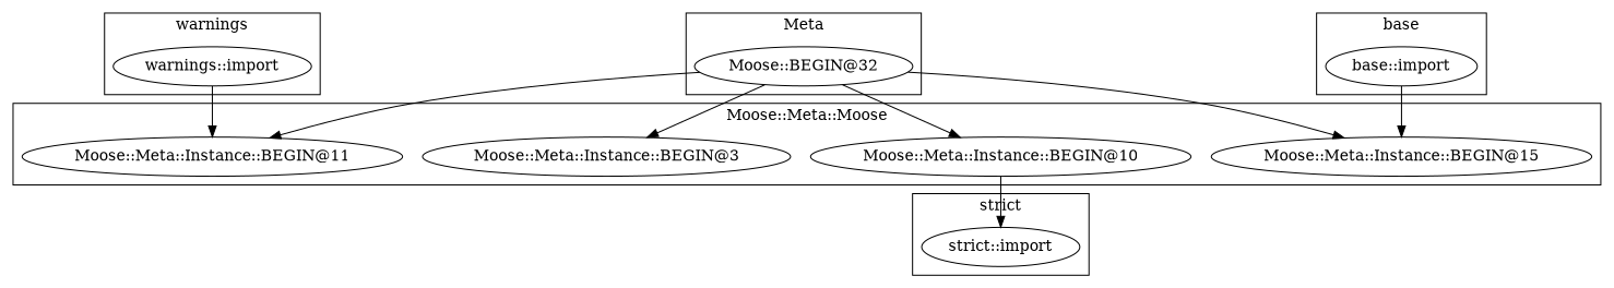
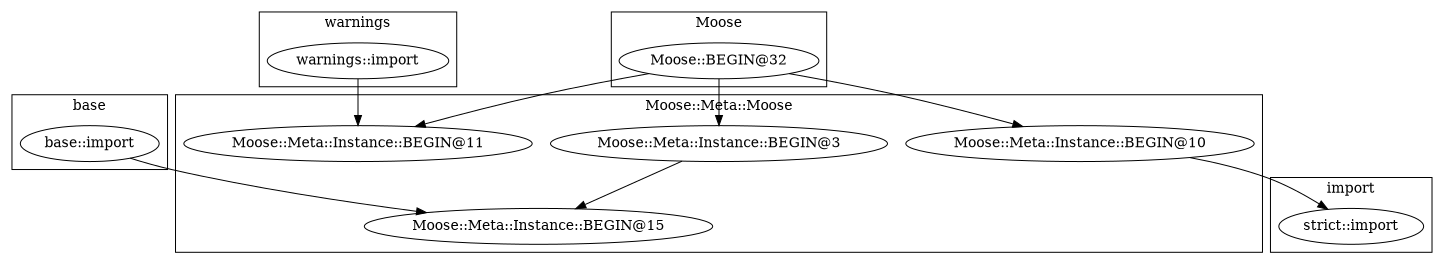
  digraph {
    "Moose::Meta::Instance::BEGIN@15"
    "Moose::Meta::Instance::BEGIN@10"
    "Moose::Meta::Instance::BEGIN@3"
    "Moose::Meta::Instance::BEGIN@11"
    "warnings::import"
    "Moose::BEGIN@32"
    "base::import"
    "strict::import"
    subgraph cluster_1 {
      label="Moose::Meta::Moose"
      "Moose::Meta::Instance::BEGIN@15"
      "Moose::Meta::Instance::BEGIN@10"
      "Moose::Meta::Instance::BEGIN@3"
      "Moose::Meta::Instance::BEGIN@11"
    }
    subgraph cluster_2 {
      label=warnings
      "warnings::import"
    }
    subgraph cluster_3 {
-     label=Meta
+     label=Moose
      "Moose::BEGIN@32"
    }
    subgraph cluster_4 {
      label=base
      "base::import"
    }
    subgraph cluster_5 {
-     label="strict"
+     label=import
      "strict::import"
    }
    "Moose::Meta::Instance::BEGIN@10" -> "strict::import"
    "warnings::import" -> "Moose::Meta::Instance::BEGIN@11"
-   "Moose::BEGIN@32" -> "Moose::Meta::Instance::BEGIN@15"
+   "Moose::Meta::Instance::BEGIN@3" -> "Moose::Meta::Instance::BEGIN@15"
    "Moose::BEGIN@32" -> "Moose::Meta::Instance::BEGIN@10"
    "Moose::BEGIN@32" -> "Moose::Meta::Instance::BEGIN@3"
    "Moose::BEGIN@32" -> "Moose::Meta::Instance::BEGIN@11"
    "base::import" -> "Moose::Meta::Instance::BEGIN@15"
  }
